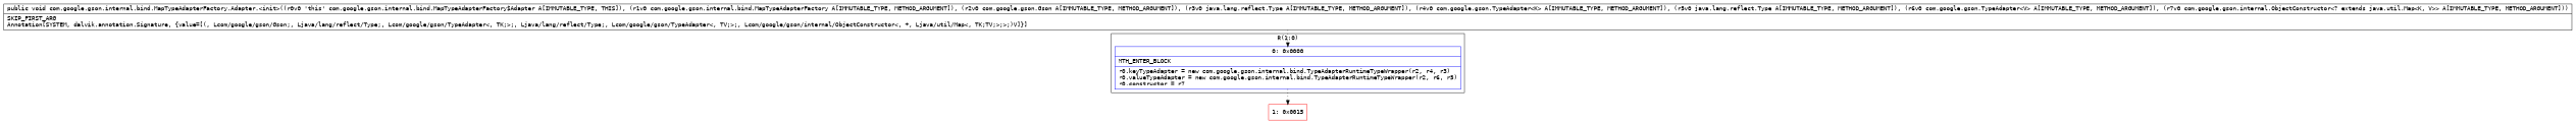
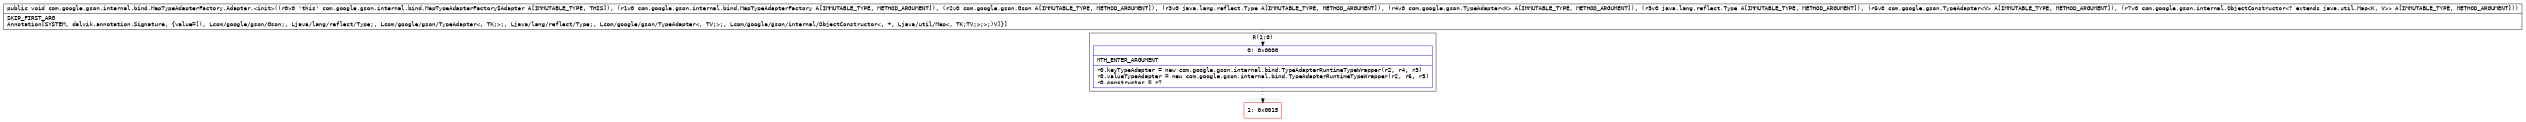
  digraph {
    fontname="DejaVu Sans Mono"
    node [shape=record fontname="DejaVu Sans Mono"]
    edge [style=dotted fontname="DejaVu Sans Mono"]
-   n1 [color=blue label="{0\:\ 0x0000|MTH_ENTER_BLOCK\l|r0.keyTypeAdapter = new com.google.gson.internal.bind.TypeAdapterRuntimeTypeWrapper(r2, r4, r3)\lr0.valueTypeAdapter = new com.google.gson.internal.bind.TypeAdapterRuntimeTypeWrapper(r2, r6, r5)\lr0.constructor = r7\l}"]
+   n1 [color=blue label="{0\:\ 0x0000|MTH_ENTER_ARGUMENT\l|r0.keyTypeAdapter = new com.google.gson.internal.bind.TypeAdapterRuntimeTypeWrapper(r2, r4, r3)\lr0.valueTypeAdapter = new com.google.gson.internal.bind.TypeAdapterRuntimeTypeWrapper(r2, r6, r5)\lr0.constructor = r7\l}"]
    n2 [color=red label="{1\:\ 0x0015}"]
    n3 [label="{public void com.google.gson.internal.bind.MapTypeAdapterFactory.Adapter.\<init\>((r0v0 'this' com.google.gson.internal.bind.MapTypeAdapterFactory$Adapter A[IMMUTABLE_TYPE, THIS]), (r1v0 com.google.gson.internal.bind.MapTypeAdapterFactory A[IMMUTABLE_TYPE, METHOD_ARGUMENT]), (r2v0 com.google.gson.Gson A[IMMUTABLE_TYPE, METHOD_ARGUMENT]), (r3v0 java.lang.reflect.Type A[IMMUTABLE_TYPE, METHOD_ARGUMENT]), (r4v0 com.google.gson.TypeAdapter\<K\> A[IMMUTABLE_TYPE, METHOD_ARGUMENT]), (r5v0 java.lang.reflect.Type A[IMMUTABLE_TYPE, METHOD_ARGUMENT]), (r6v0 com.google.gson.TypeAdapter\<V\> A[IMMUTABLE_TYPE, METHOD_ARGUMENT]), (r7v0 com.google.gson.internal.ObjectConstructor\<? extends java.util.Map\<K, V\>\> A[IMMUTABLE_TYPE, METHOD_ARGUMENT]))  | SKIP_FIRST_ARG\lAnnotation[SYSTEM, dalvik.annotation.Signature, \{value=[(, Lcom\/google\/gson\/Gson;, Ljava\/lang\/reflect\/Type;, Lcom\/google\/gson\/TypeAdapter\<, TK;\>;, Ljava\/lang\/reflect\/Type;, Lcom\/google\/gson\/TypeAdapter\<, TV;\>;, Lcom\/google\/gson\/internal\/ObjectConstructor\<, +, Ljava\/util\/Map\<, TK;TV;\>;\>;)V]\}]\l}"]
    subgraph cluster_1 {
      label="R(1:0)"
      n1
    }
    n1 -> n2
    n3 -> n1
  }
